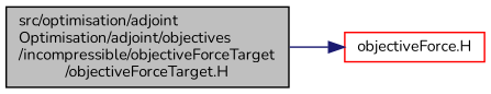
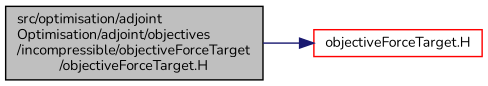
  digraph {
    rankdir=LR
    fontname=Nunito
    node [fontname=Nunito fontsize=10 shape=record]
    n1 [color=black fillcolor=grey75 fontcolor=black height=0.2 label="src/optimisation/adjoint\lOptimisation/adjoint/objectives\l/incompressible/objectiveForceTarget\l/objectiveForceTarget.H" style=filled width=0.4]
-   n2 [color=red height=0.2 label="objectiveForce.H" width=0.4]
+   n2 [color=red height=0.2 label="objectiveForceTarget.H" width=0.4]
    n1 -> n2 [color=midnightblue fontname=Nunito fontsize=10 labelfontname=Helvetica labelfontsize=10 style=solid]
  }
